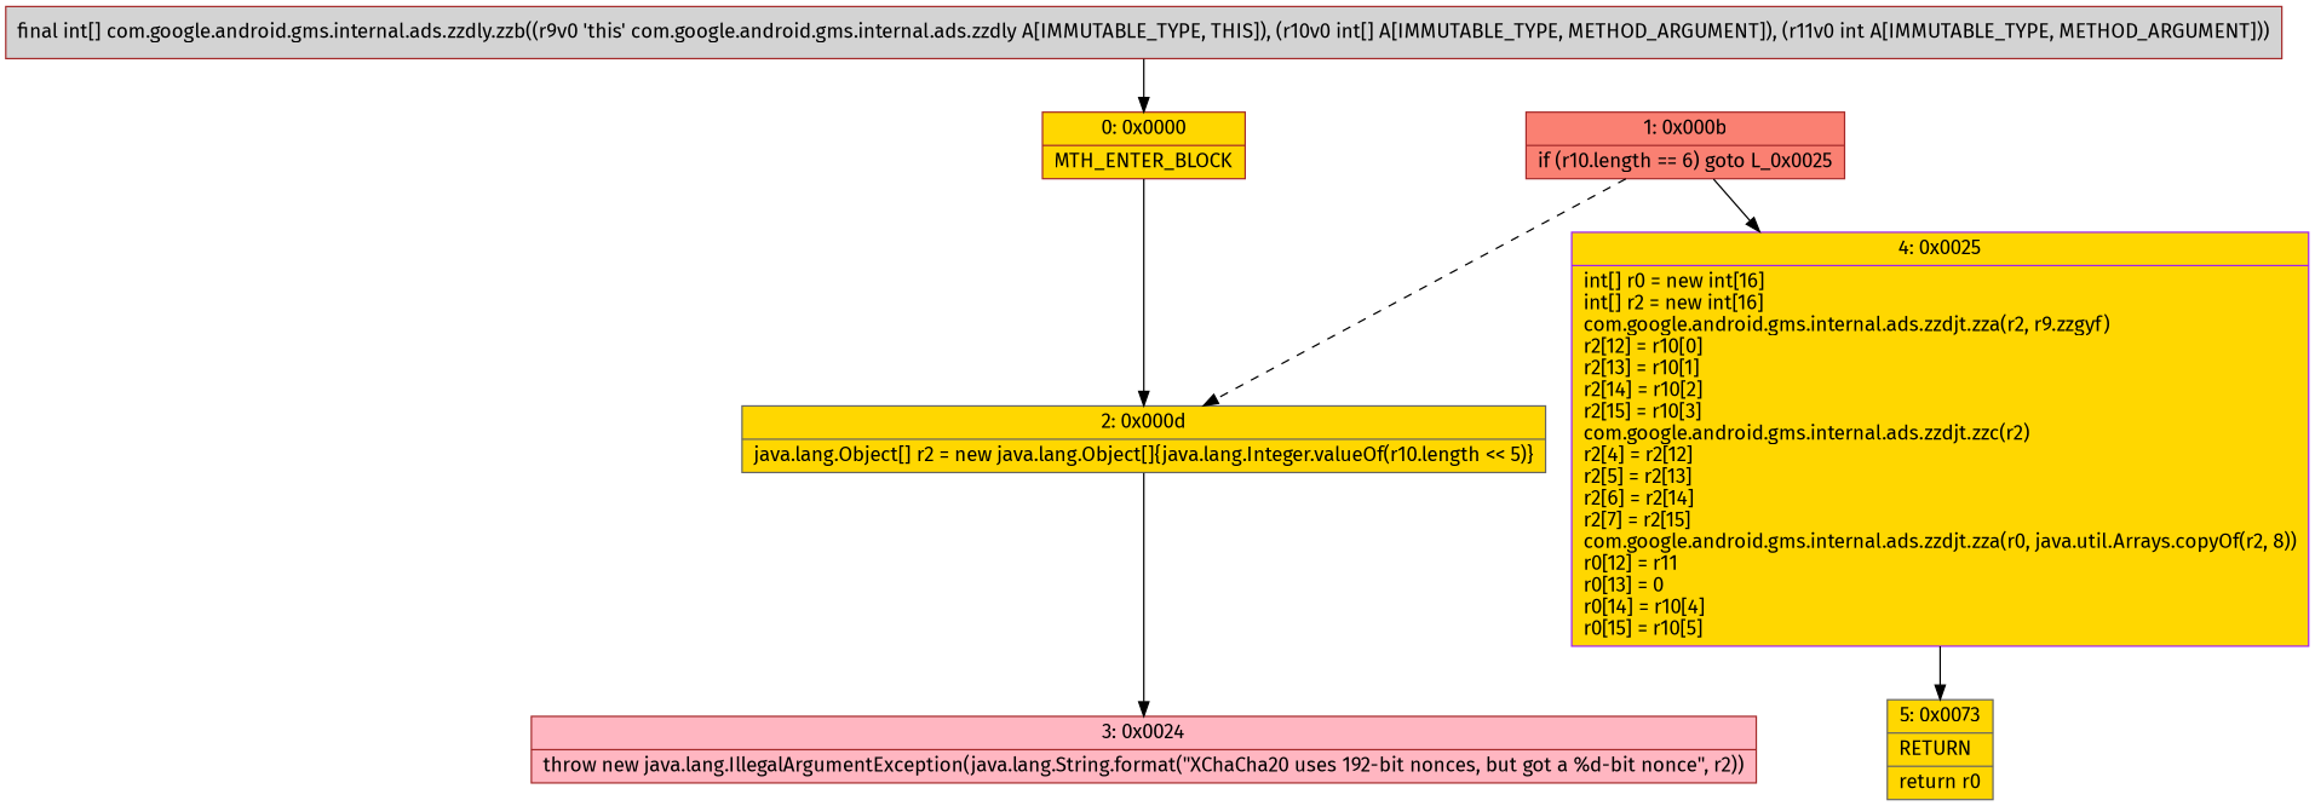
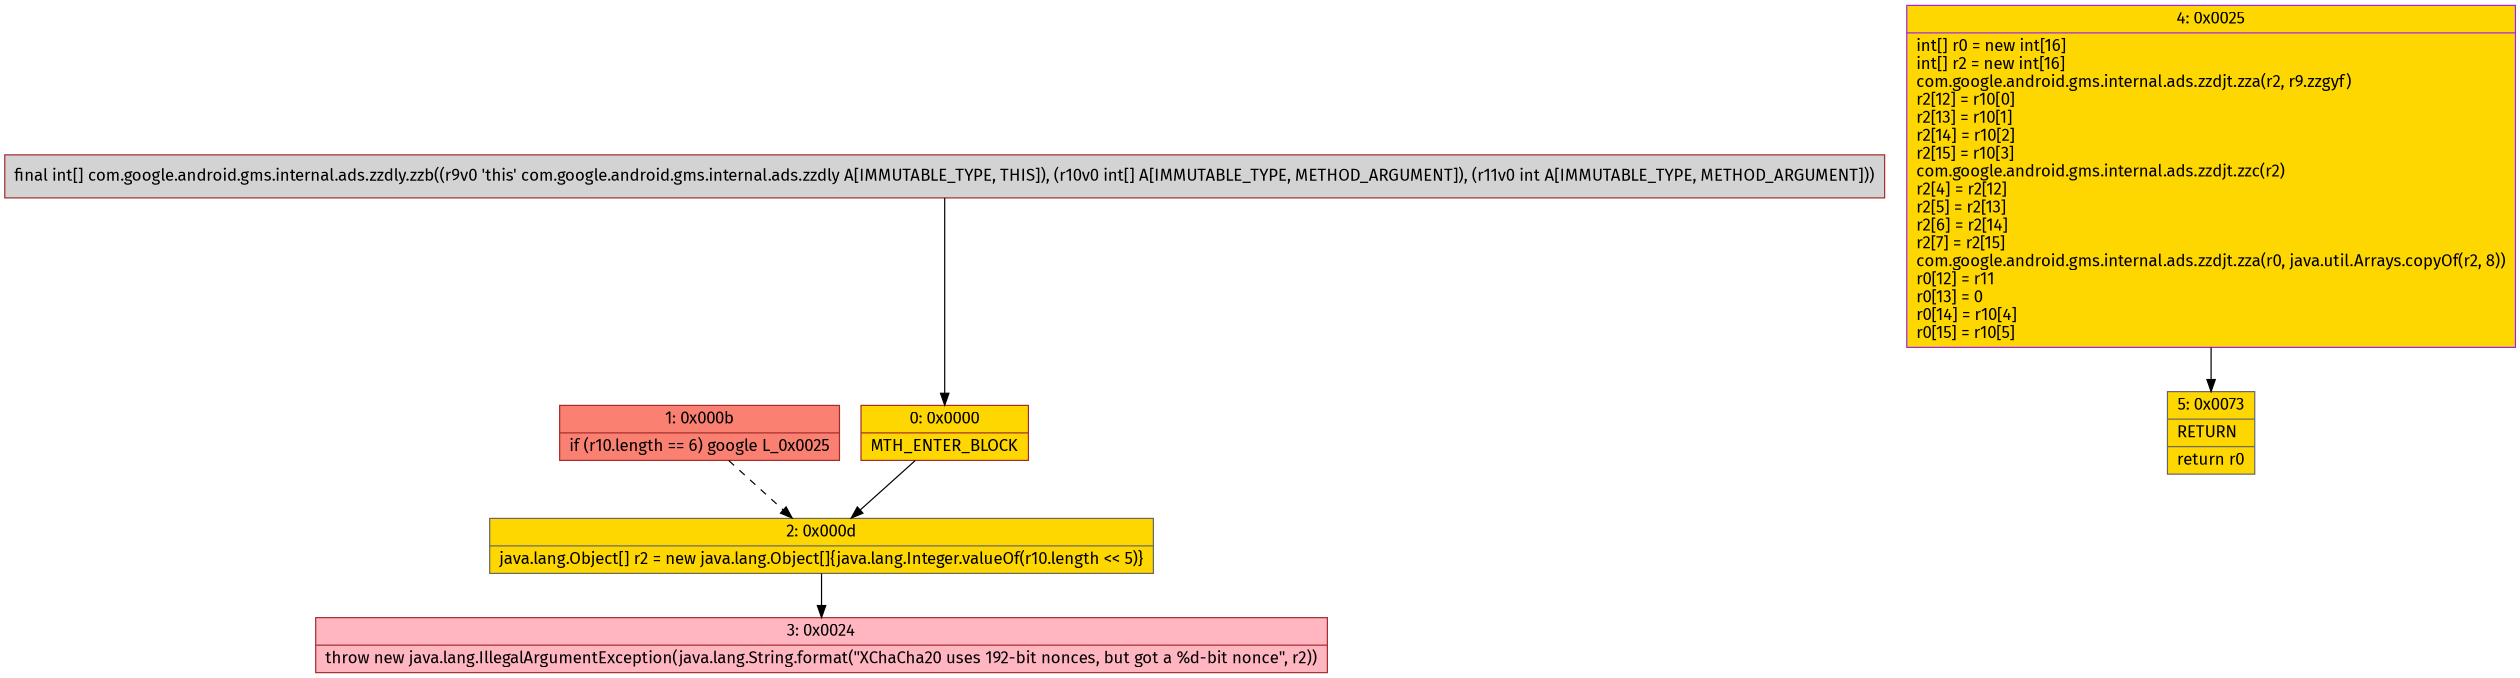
  digraph {
    fontname="Fira Sans"
    node [color=brown fillcolor=gold fontname="Fira Sans" shape=record style=filled]
    edge [fontname="Fira Sans"]
    n1 [label="{0\:\ 0x0000|MTH_ENTER_BLOCK\l}"]
    n2 [color=gray40 label="{2\:\ 0x000d|java.lang.Object[] r2 = new java.lang.Object[]\{java.lang.Integer.valueOf(r10.length \<\< 5)\}\l}"]
-   n3 [fillcolor=salmon label="{1\:\ 0x000b|if (r10.length == 6) goto L_0x0025\l}"]
+   n3 [fillcolor=salmon label="{1\:\ 0x000b|if (r10.length == 6) google L_0x0025\l}"]
    n4 [color=purple label="{4\:\ 0x0025|int[] r0 = new int[16]\lint[] r2 = new int[16]\lcom.google.android.gms.internal.ads.zzdjt.zza(r2, r9.zzgyf)\lr2[12] = r10[0]\lr2[13] = r10[1]\lr2[14] = r10[2]\lr2[15] = r10[3]\lcom.google.android.gms.internal.ads.zzdjt.zzc(r2)\lr2[4] = r2[12]\lr2[5] = r2[13]\lr2[6] = r2[14]\lr2[7] = r2[15]\lcom.google.android.gms.internal.ads.zzdjt.zza(r0, java.util.Arrays.copyOf(r2, 8))\lr0[12] = r11\lr0[13] = 0\lr0[14] = r10[4]\lr0[15] = r10[5]\l}"]
    n5 [fillcolor=lightpink label="{3\:\ 0x0024|throw new java.lang.IllegalArgumentException(java.lang.String.format(\"XChaCha20 uses 192\-bit nonces, but got a %d\-bit nonce\", r2))\l}"]
    n6 [color=gray40 label="{5\:\ 0x0073|RETURN\l|return r0\l}"]
    n7 [fillcolor=lightgrey label="{final int[] com.google.android.gms.internal.ads.zzdly.zzb((r9v0 'this' com.google.android.gms.internal.ads.zzdly A[IMMUTABLE_TYPE, THIS]), (r10v0 int[] A[IMMUTABLE_TYPE, METHOD_ARGUMENT]), (r11v0 int A[IMMUTABLE_TYPE, METHOD_ARGUMENT])) }"]
    n1 -> n2
    n2 -> n5
    n3 -> n2 [style=dashed]
-   n3 -> n4
    n4 -> n6
    n7 -> n1
  }
